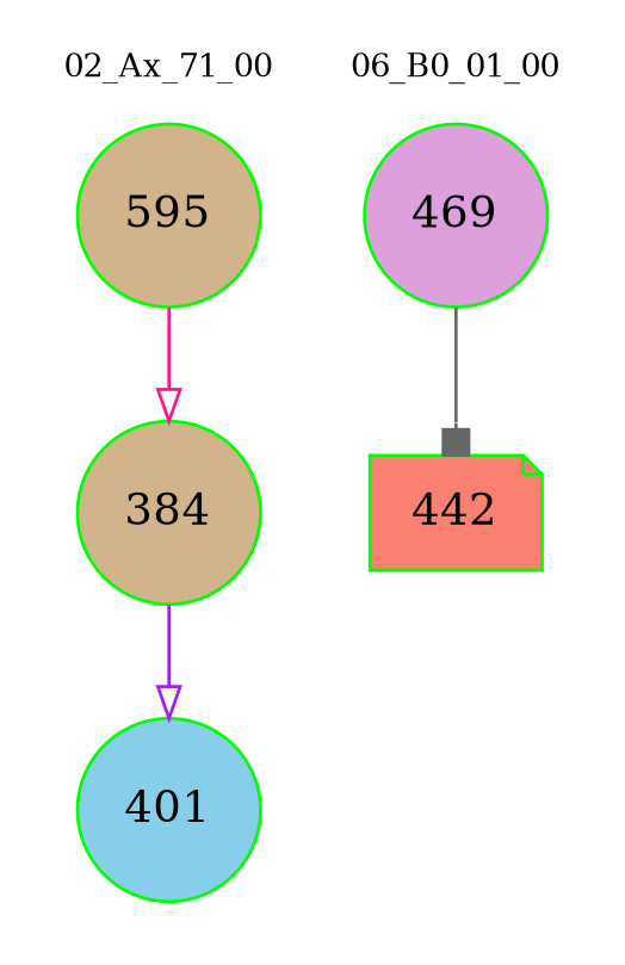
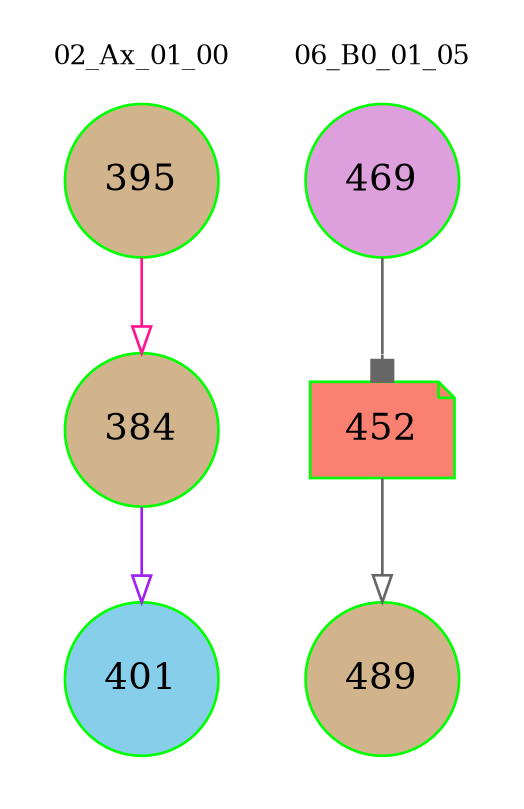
  digraph {
    node [color=green fillcolor=tan shape=circle style=filled]
    edge [arrowhead=onormal color=gray40]
-   n1 [label=595]
+   n1 [label=395]
    n2 [label=384]
    n3 [fillcolor=skyblue label=401]
    n4 [fillcolor=plum label=469]
-   n5 [fillcolor=salmon label=442 shape=note]
+   n5 [fillcolor=salmon label=452 shape=note]
+   n6 [label=489]
    subgraph cluster_1 {
      color=white
      fontsize=10
-     label="02_Ax_71_00"
+     label="02_Ax_01_00"
      n1
      n2
      n3
    }
    subgraph cluster_2 {
      color=white
      fontsize=10
-     label="06_B0_01_00"
+     label="06_B0_01_05"
      n4
      n5
+     n6
    }
    n1 -> n2 [color=deeppink]
    n2 -> n3 [color=purple]
    n4 -> n5 [arrowhead=box]
+   n5 -> n6
  }
